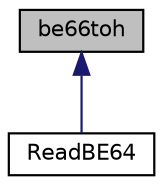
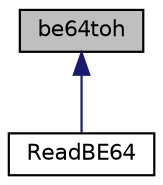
  digraph {
    rankdir=TB
    node [color=black fontname=Helvetica fontsize=10 shape=record style=filled]
-   n1 [fillcolor=grey75 fontcolor=black height=0.2 label=be66toh width=0.4]
+   n1 [fillcolor=grey75 fontcolor=black height=0.2 label=be64toh width=0.4]
    n2 [fillcolor=white height=0.2 label=ReadBE64 width=0.4]
    n1 -> n2 [color=midnightblue dir=back fontname=Helvetica fontsize=10 labelfontname=Helvetica labelfontsize=10 style=solid]
  }
